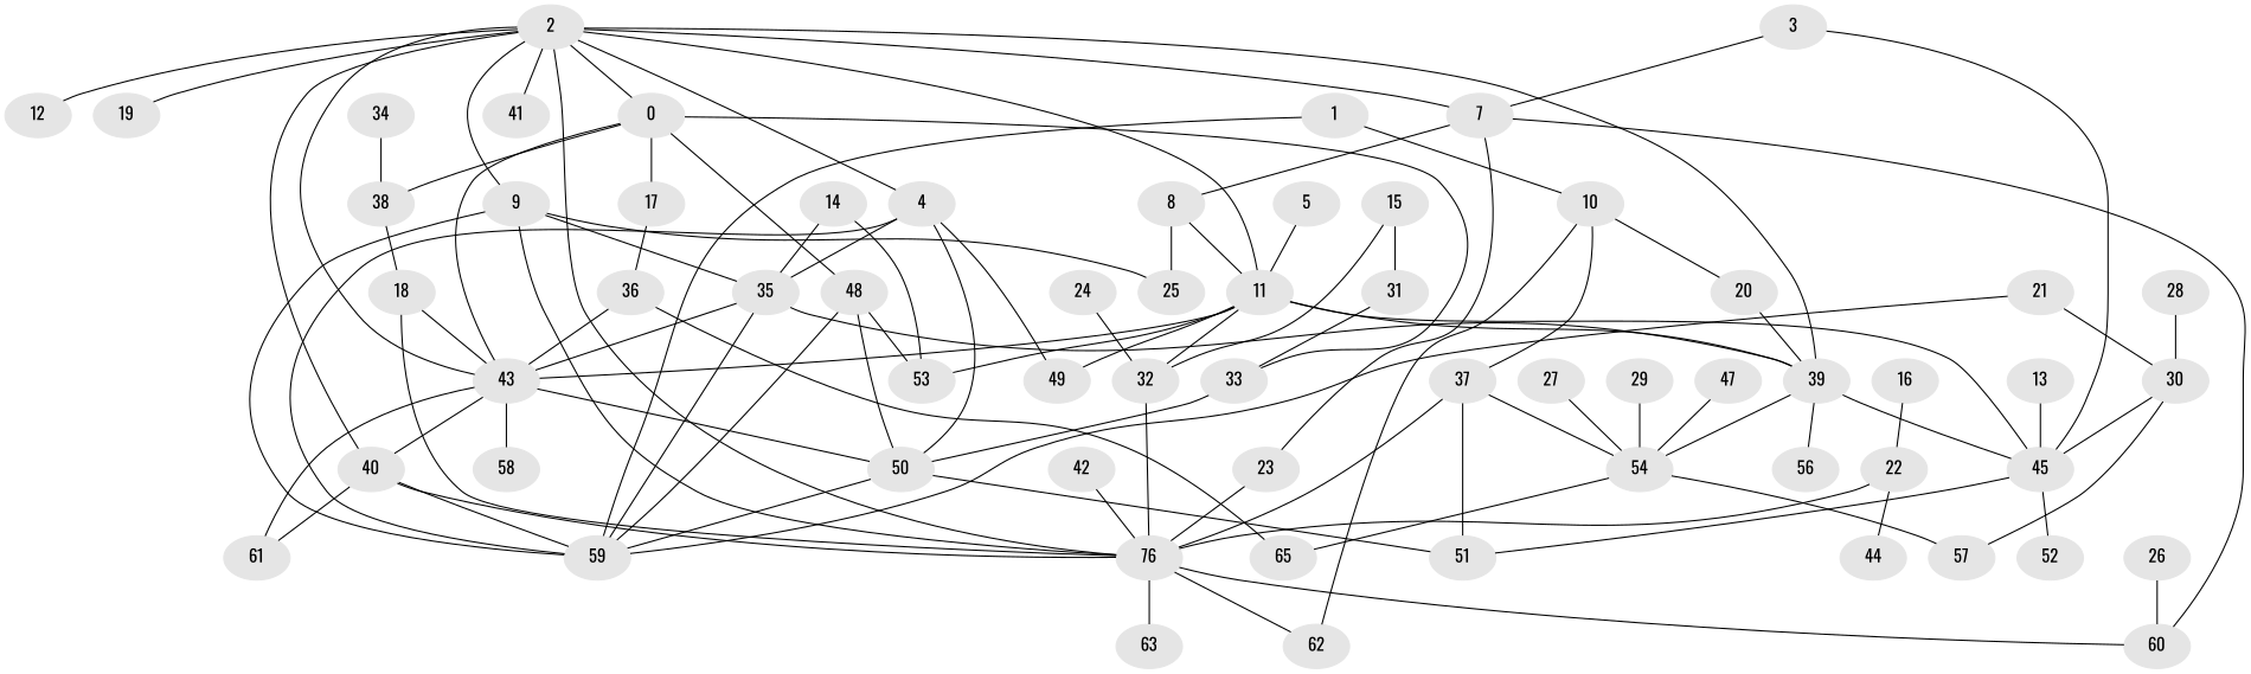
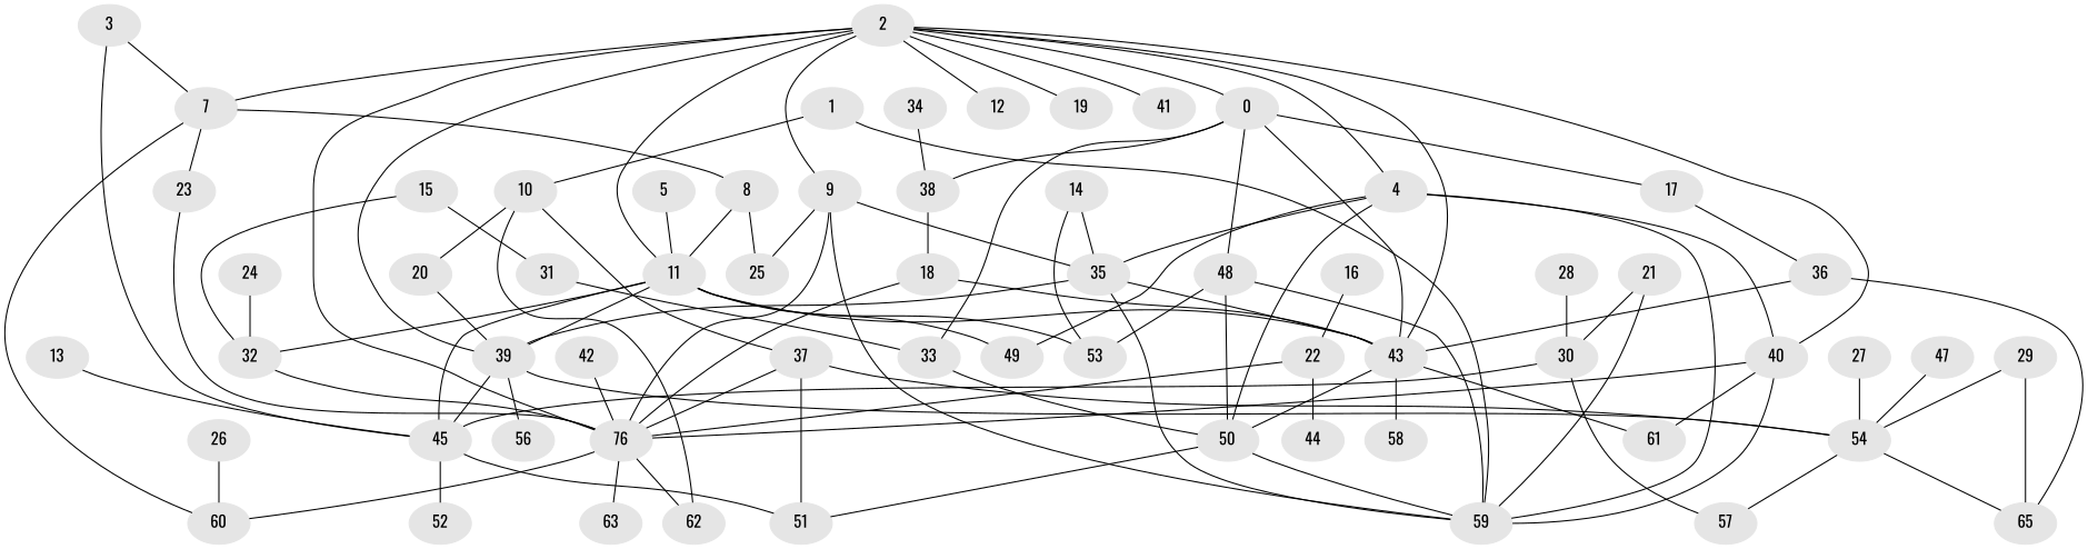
  graph {
    fontname=Oswald
    node [color=gray90 fontname=Oswald style=filled]
    edge [fontname=Oswald weight=1.0]
    1
    10
    59
    20
    37
    62
    2
    4
    n9 [label=0]
    7
    9
    11
    12
    19
    39
    40
    41
    43
    n19 [label=76]
    35
    49
    50
    17
    33
    38
    48
    8
    23
    60
    25
    45
    32
    53
    54
    56
    61
    58
    63
    3
    51
    52
    5
    36
    18
    13
    14
    15
    31
    16
    22
    44
    n52 [label=65]
    21
    30
    57
    24
    26
    27
    28
    29
    34
    42
    47
    1 -- 10
    1 -- 59
    10 -- 20
    10 -- 37
    10 -- 62
    20 -- 39
    37 -- n19
    37 -- 54
    37 -- 51
    2 -- 4
    2 -- n9
    2 -- 7 [weight=2.0]
    2 -- 9 [weight=2.0]
    2 -- 11
    2 -- 12
    2 -- 19
    2 -- 39
    2 -- 40
    2 -- 41
    2 -- 43
    2 -- n19
    4 -- 59
-   43 -- 40
+   4 -- 40
    4 -- 35
    4 -- 49
    4 -- 50
    n9 -- 43
    n9 -- 17
    n9 -- 33
    n9 -- 38
    n9 -- 48
    7 -- 8
    7 -- 23
    7 -- 60
    9 -- 59
    9 -- n19
    9 -- 35
    9 -- 25
    11 -- 39
    11 -- 43
    11 -- 49
    11 -- 45
    11 -- 32
    11 -- 53
    39 -- 45
    39 -- 54
    39 -- 56
    40 -- 59
    40 -- n19
    40 -- 61
    43 -- 50
    43 -- 61 [weight=2.0]
    43 -- 58
    n19 -- 62
    n19 -- 60
    n19 -- 63
    35 -- 59
    35 -- 39
    35 -- 43
    50 -- 59
    50 -- 51
    17 -- 36
    33 -- 50
    38 -- 18
    48 -- 59
    48 -- 50
    48 -- 53
    8 -- 11
    8 -- 25
    23 -- n19
    45 -- 51
    45 -- 52
    32 -- n19
    54 -- n52
    54 -- 57
    3 -- 7
    3 -- 45
    5 -- 11
    36 -- 43
    36 -- n52
    18 -- 43
    18 -- n19
    13 -- 45
    14 -- 35
    14 -- 53
    15 -- 32
    15 -- 31
    31 -- 33
    16 -- 22
    22 -- n19
    22 -- 44
    21 -- 59
    21 -- 30
    30 -- 45
    30 -- 57
    24 -- 32
    26 -- 60
    27 -- 54
    28 -- 30
    29 -- 54
+   29 -- n52
    34 -- 38
    42 -- n19
    47 -- 54
  }
